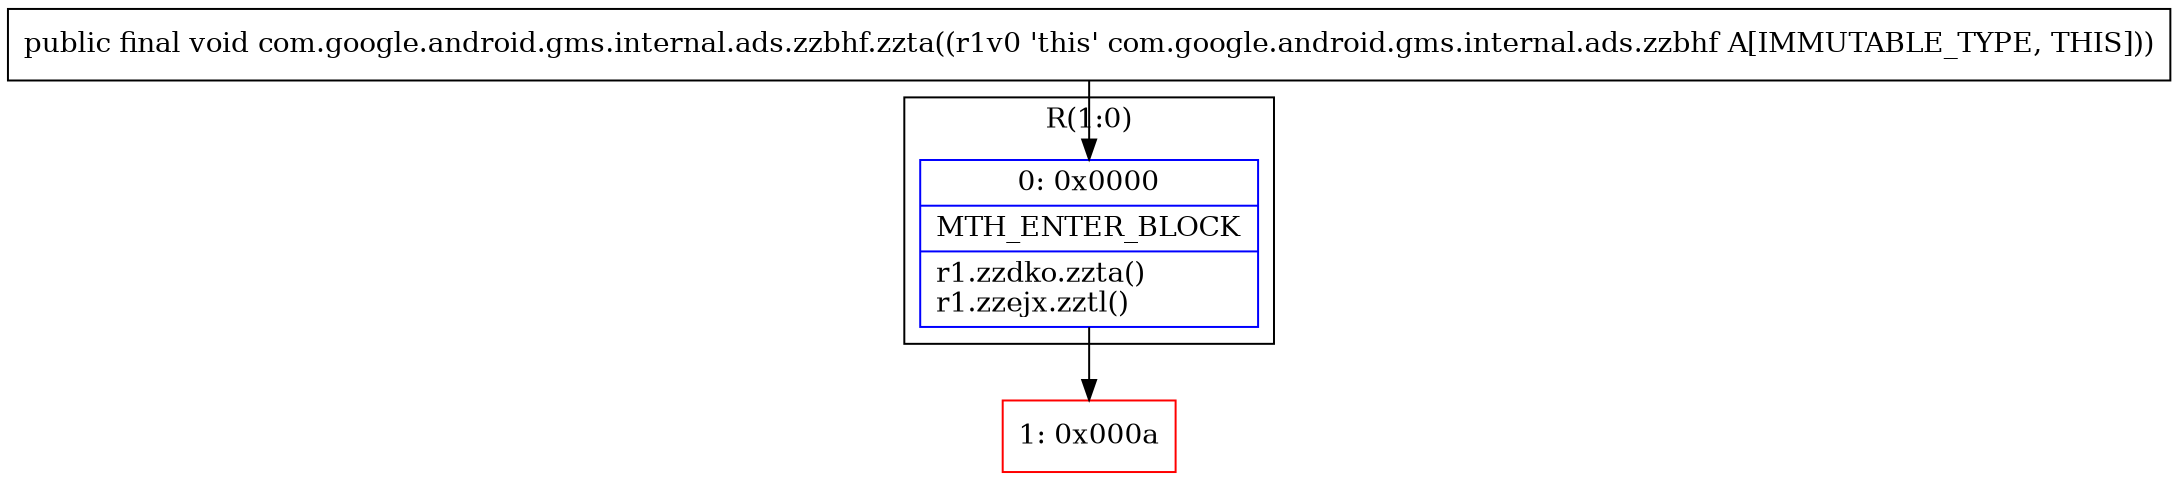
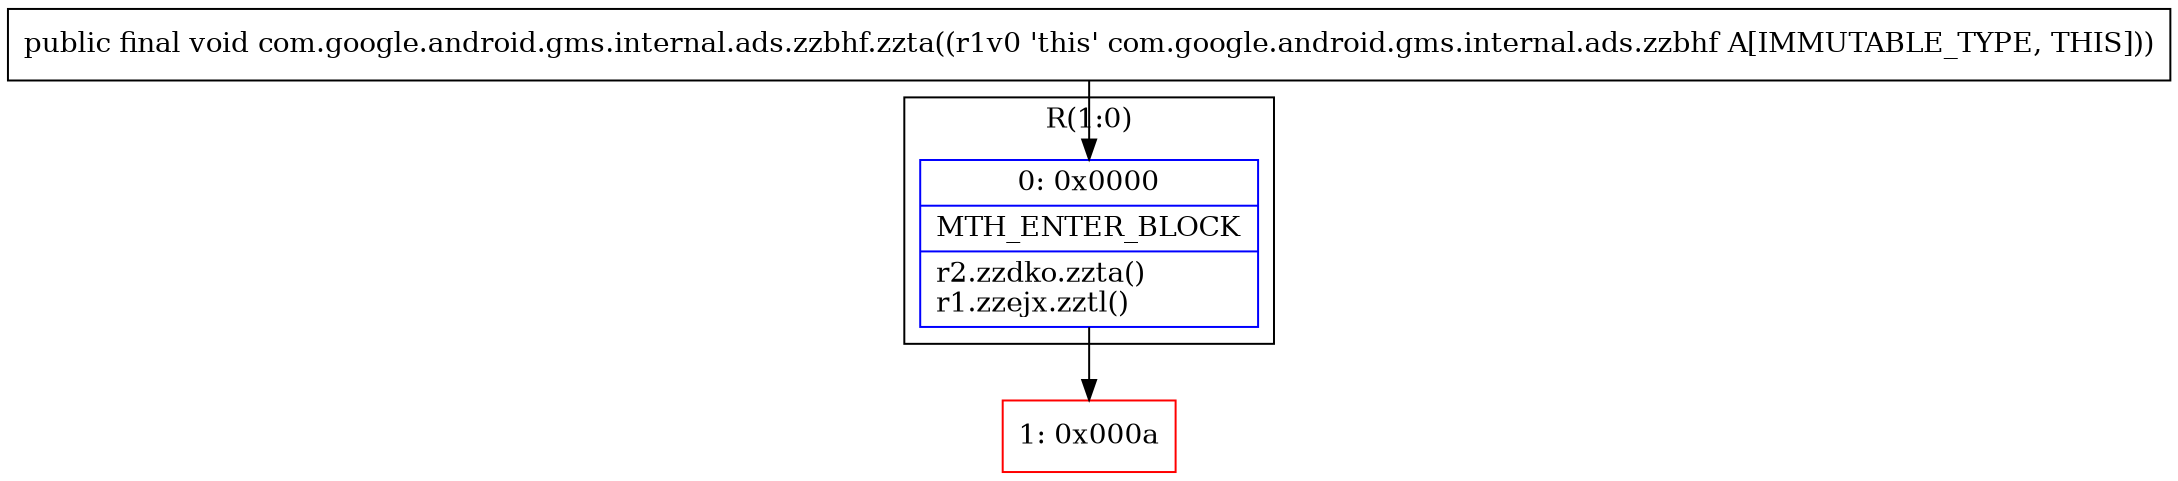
  digraph {
    node [shape=record]
-   n1 [color=blue label="{0\:\ 0x0000|MTH_ENTER_BLOCK\l|r1.zzdko.zzta()\lr1.zzejx.zztl()\l}"]
+   n1 [color=blue label="{0\:\ 0x0000|MTH_ENTER_BLOCK\l|r2.zzdko.zzta()\lr1.zzejx.zztl()\l}"]
    n2 [color=red label="{1\:\ 0x000a}"]
    n3 [label="{public final void com.google.android.gms.internal.ads.zzbhf.zzta((r1v0 'this' com.google.android.gms.internal.ads.zzbhf A[IMMUTABLE_TYPE, THIS])) }"]
    subgraph cluster_1 {
      label="R(1:0)"
      n1
    }
    n1 -> n2
    n3 -> n1
  }
